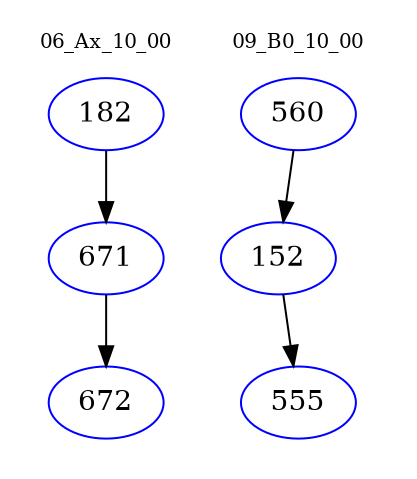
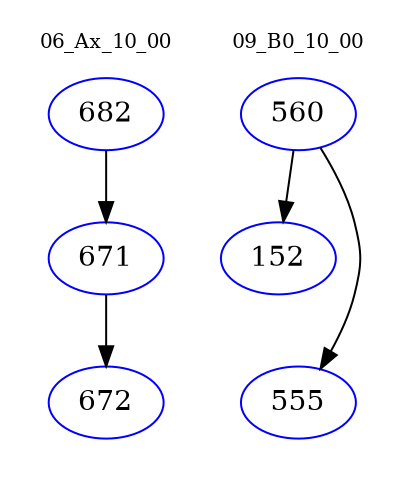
  digraph {
    node [color=blue]
    edge [color=black]
-   n1 [label=182]
+   n1 [label=682]
    n2 [label=671]
    n3 [label=672]
    n4 [label=560]
    n5 [label=152]
    n6 [label=555]
    subgraph cluster_1 {
      color=white
      fontsize=10
      label="06_Ax_10_00"
      n1
      n2
      n3
    }
    subgraph cluster_2 {
      color=white
      fontsize=10
      label="09_B0_10_00"
      n4
      n5
      n6
    }
    n1 -> n2
    n2 -> n3
    n4 -> n5
-   n5 -> n6
+   n4 -> n6
  }
